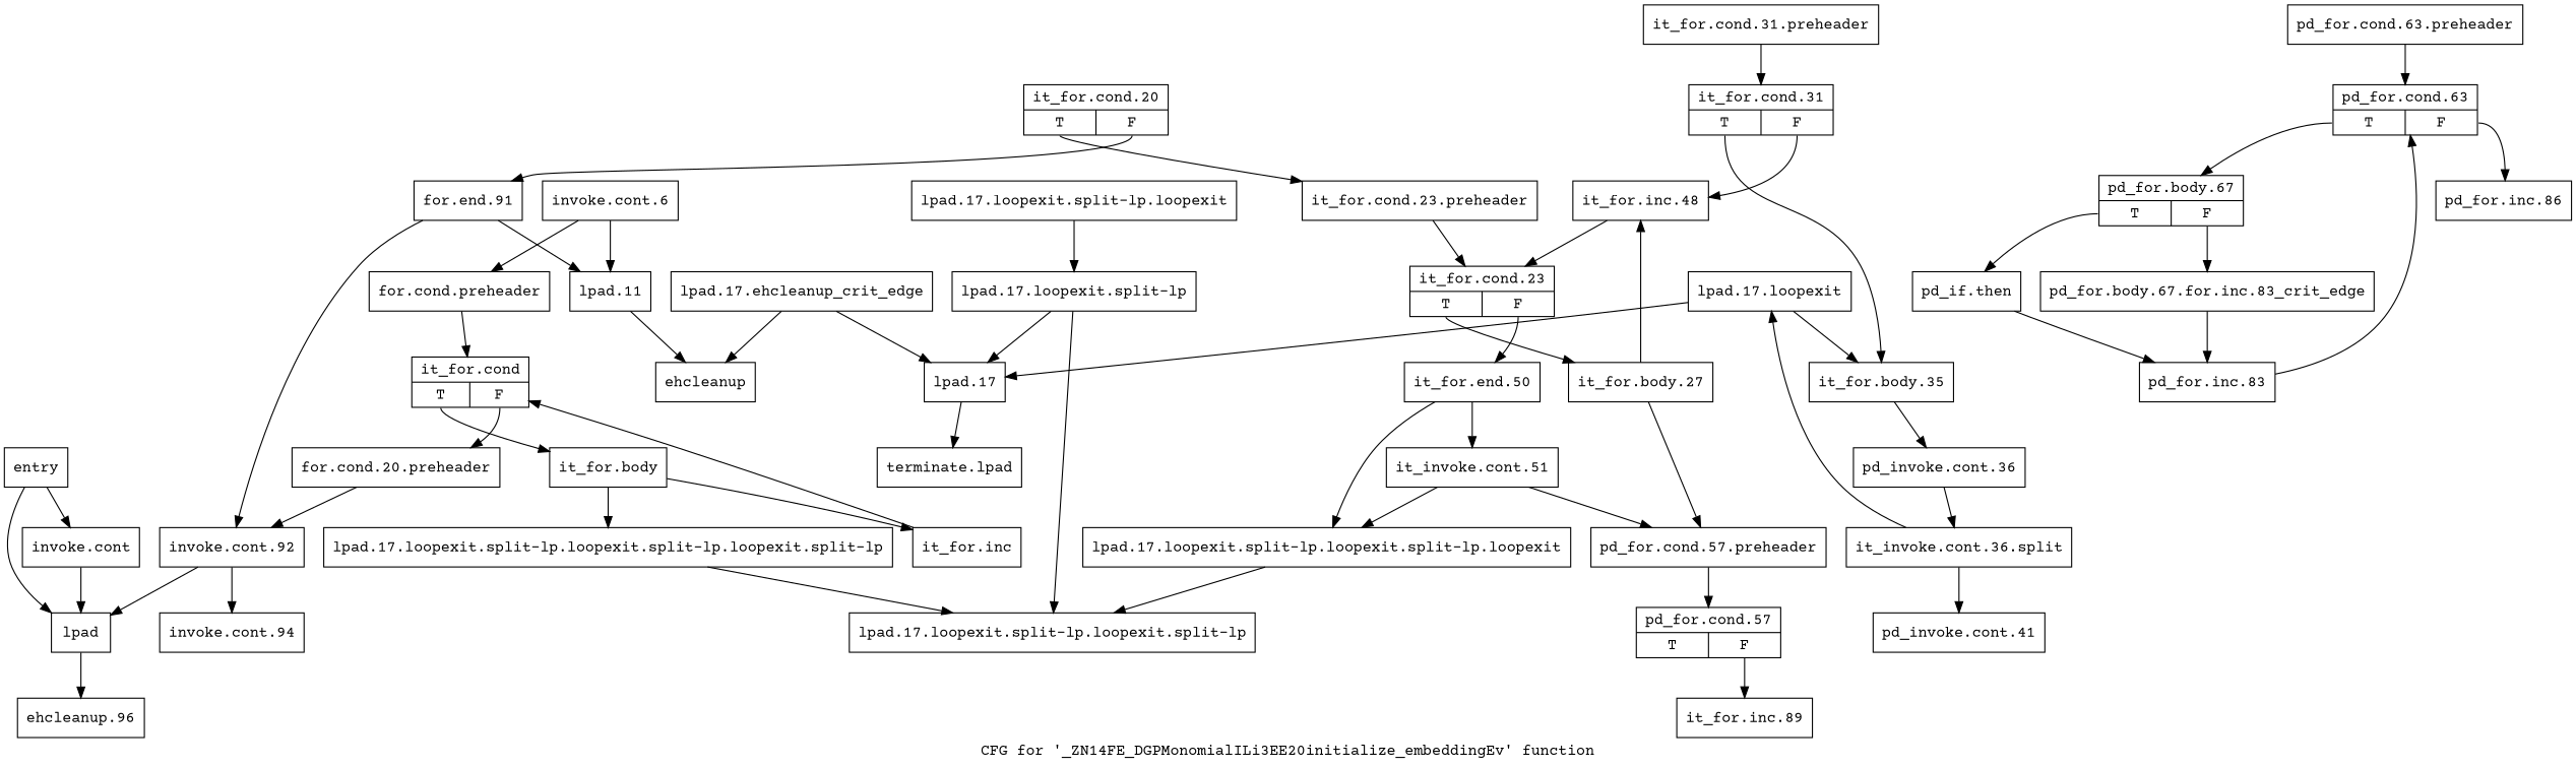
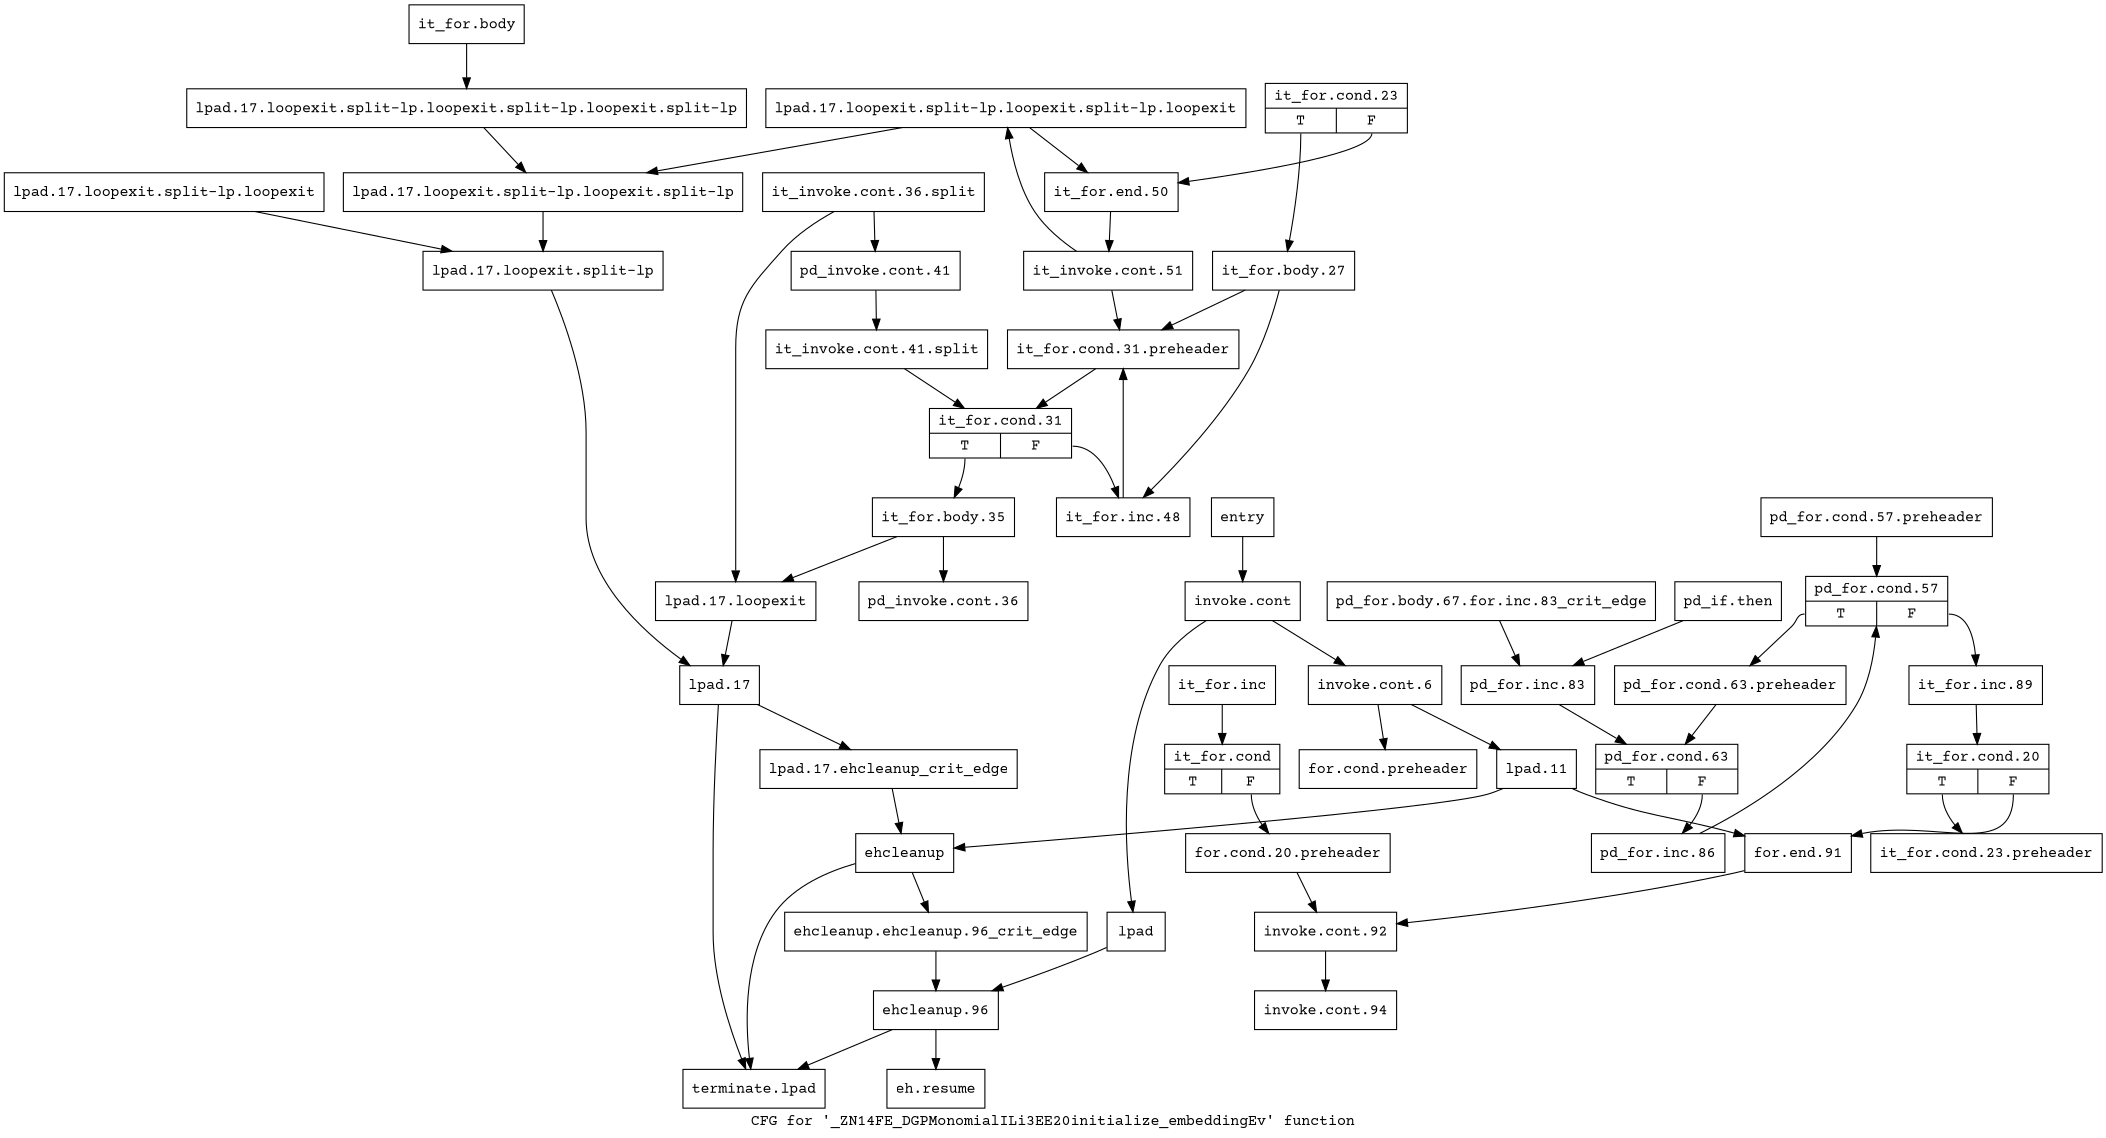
  digraph {
    fontname="Courier Prime"
    label="CFG for '_ZN14FE_DGPMonomialILi3EE20initialize_embeddingEv' function"
    node [fontname="Courier Prime" shape=record]
    edge [fontname="Courier Prime"]
    n1 [label="{entry}"]
    n2 [label="{invoke.cont}"]
    n3 [label="{lpad}"]
    n4 [label="{invoke.cont.6}"]
    n5 [label="{ehcleanup.96}"]
    n6 [label="{for.cond.preheader}"]
    n7 [label="{lpad.11}"]
    n8 [label="{terminate.lpad}"]
+   n9 [label="{eh.resume}"]
    n10 [label="{it_for.cond|{<s0>T|<s1>F}}"]
    n11 [label="{ehcleanup}"]
    n12 [label="{it_for.body}"]
    n13 [label="{for.cond.20.preheader}"]
+   n14 [label="{ehcleanup.ehcleanup.96_crit_edge}"]
    n15 [label="{it_for.inc}"]
    n16 [label="{lpad.17.loopexit.split-lp.loopexit.split-lp.loopexit.split-lp}"]
    n17 [label="{invoke.cont.92}"]
    n18 [label="{lpad.17.loopexit.split-lp.loopexit.split-lp}"]
    n19 [label="{it_for.cond.20|{<s0>T|<s1>F}}"]
    n20 [label="{it_for.cond.23.preheader}"]
    n21 [label="{for.end.91}"]
    n22 [label="{it_for.cond.23|{<s0>T|<s1>F}}"]
    n23 [label="{lpad.17.loopexit.split-lp}"]
    n24 [label="{lpad.17.loopexit}"]
    n25 [label="{lpad.17}"]
    n26 [label="{lpad.17.ehcleanup_crit_edge}"]
    n27 [label="{lpad.17.loopexit.split-lp.loopexit}"]
    n28 [label="{lpad.17.loopexit.split-lp.loopexit.split-lp.loopexit}"]
    n29 [label="{it_for.body.27}"]
    n30 [label="{it_for.end.50}"]
    n31 [label="{invoke.cont.94}"]
    n32 [label="{it_for.cond.31.preheader}"]
    n33 [label="{it_for.inc.48}"]
    n34 [label="{it_invoke.cont.51}"]
    n35 [label="{it_for.cond.31|{<s0>T|<s1>F}}"]
    n36 [label="{pd_for.cond.57.preheader}"]
    n37 [label="{it_for.body.35}"]
    n38 [label="{pd_invoke.cont.36}"]
    n39 [label="{it_invoke.cont.36.split}"]
    n40 [label="{pd_invoke.cont.41}"]
+   n41 [label="{it_invoke.cont.41.split}"]
    n42 [label="{pd_for.cond.57|{<s0>T|<s1>F}}"]
    n43 [label="{pd_for.cond.63.preheader}"]
    n44 [label="{it_for.inc.89}"]
    n45 [label="{pd_for.cond.63|{<s0>T|<s1>F}}"]
-   n46 [label="{pd_for.body.67|{<s0>T|<s1>F}}"]
    n47 [label="{pd_for.inc.86}"]
    n48 [label="{pd_if.then}"]
    n49 [label="{pd_for.body.67.for.inc.83_crit_edge}"]
    n50 [label="{pd_for.inc.83}"]
    n1 -> n2
-   n1 -> n3
    n2 -> n3
+   n2 -> n4
    n3 -> n5
    n4 -> n6
    n4 -> n7
-   n6 -> n10
+   n5 -> n8
+   n5 -> n9
    n7 -> n11
-   n10 -> n12 [tailport=s0]
    n10 -> n13 [tailport=s1]
-   n12 -> n15
+   n11 -> n8
+   n11 -> n14
    n12 -> n16
    n13 -> n17
+   n14 -> n5
    n15 -> n10
    n16 -> n18
-   n17 -> n3
    n17 -> n31
-   n23 -> n18
+   n18 -> n23
    n19 -> n20 [tailport=s0]
    n19 -> n21 [tailport=s1]
-   n20 -> n22
-   n21 -> n7
+   n7 -> n21
    n21 -> n17
    n22 -> n29 [tailport=s0]
    n22 -> n30 [tailport=s1]
    n23 -> n25
    n24 -> n25
    n25 -> n8
-   n26 -> n25
+   n25 -> n26
    n26 -> n11
    n27 -> n23
    n28 -> n18
-   n29 -> n36
+   n29 -> n32
    n29 -> n33
-   n30 -> n28
+   n28 -> n30
    n30 -> n34
    n32 -> n35
-   n33 -> n22
+   n33 -> n32
    n34 -> n28
-   n34 -> n36
+   n34 -> n32
    n35 -> n33 [tailport=s1]
    n35 -> n37 [tailport=s0]
    n36 -> n42
-   n24 -> n37
+   n37 -> n24
    n37 -> n38
-   n38 -> n39
    n39 -> n24
    n39 -> n40
+   n40 -> n41
+   n41 -> n35
+   n42 -> n43 [tailport=s0]
    n42 -> n44 [tailport=s1]
    n43 -> n45
-   n45 -> n46 [tailport=s0]
+   n44 -> n19
    n45 -> n47 [tailport=s1]
-   n46 -> n48 [tailport=s0]
-   n46 -> n49 [tailport=s1]
+   n47 -> n42
    n48 -> n50
    n49 -> n50
    n50 -> n45
  }
